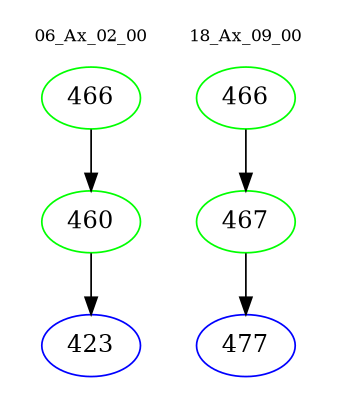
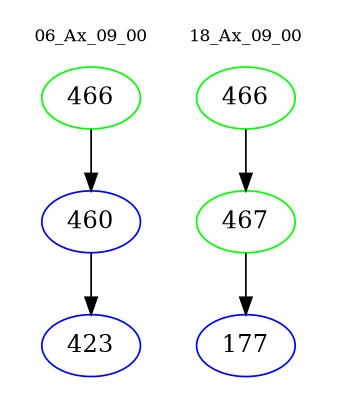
  digraph {
    node [color=green]
    edge [color=black]
    n1 [label=466]
-   n2 [label=460]
+   n2 [color=blue label=460]
    n3 [color=blue label=423]
    n4 [label=466]
    n5 [label=467]
-   n6 [color=blue label=477]
+   n6 [color=blue label=177]
    subgraph cluster_1 {
      color=white
      fontsize=10
-     label="06_Ax_02_00"
+     label="06_Ax_09_00"
      n1
      n2
      n3
    }
    subgraph cluster_2 {
      color=white
      fontsize=10
      label="18_Ax_09_00"
      n4
      n5
      n6
    }
    n1 -> n2
    n2 -> n3
    n4 -> n5
    n5 -> n6
  }
